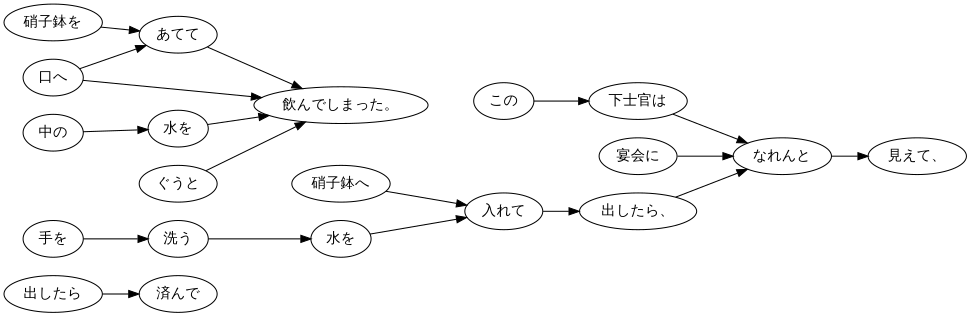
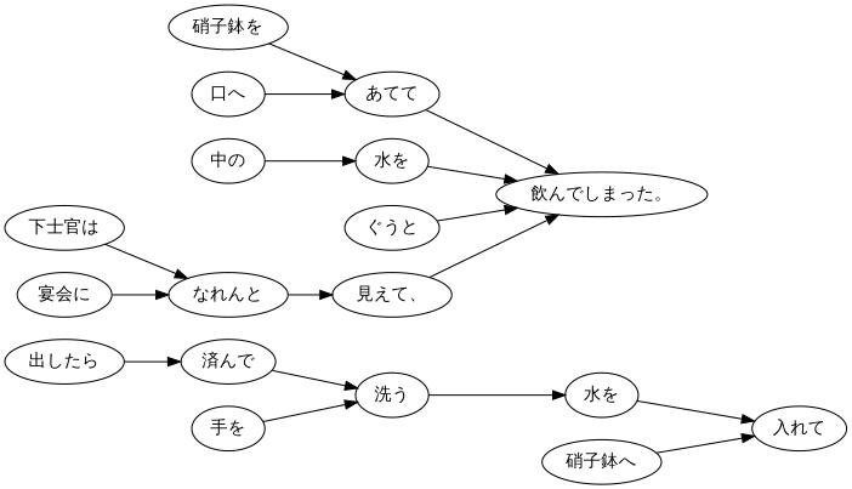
  digraph {
    fontname="Playfair Display"
    rankdir=LR
    node [fontname="Playfair Display"]
    edge [fontname="Playfair Display"]
    n1 [label="出したら"]
    n2 [label="済んで"]
    n3 [label="洗う"]
    n4 [label="水を"]
    n5 [label="手を"]
    n6 [label="入れて"]
-   n7 [label="出したら、"]
    n8 [label="硝子鉢へ"]
    n9 [label="なれんと"]
    n10 [label="見えて、"]
-   n11 [label="この"]
    n12 [label="下士官は"]
    n13 [label="宴会に"]
    n14 [label="飲んでしまった。"]
    n15 [label="硝子鉢を"]
    n16 [label="あてて"]
    n17 [label="口へ"]
    n18 [label="中の"]
    n19 [label="水を"]
    n20 [label="ぐうと"]
    n1 -> n2
+   n2 -> n3
    n3 -> n4
    n4 -> n6
    n5 -> n3
-   n6 -> n7
-   n7 -> n9
    n8 -> n6
    n9 -> n10
-   n17 -> n14
-   n11 -> n12
+   n10 -> n14
    n12 -> n9
    n13 -> n9
    n15 -> n16
    n16 -> n14
    n17 -> n16
    n18 -> n19
    n19 -> n14
    n20 -> n14
  }
